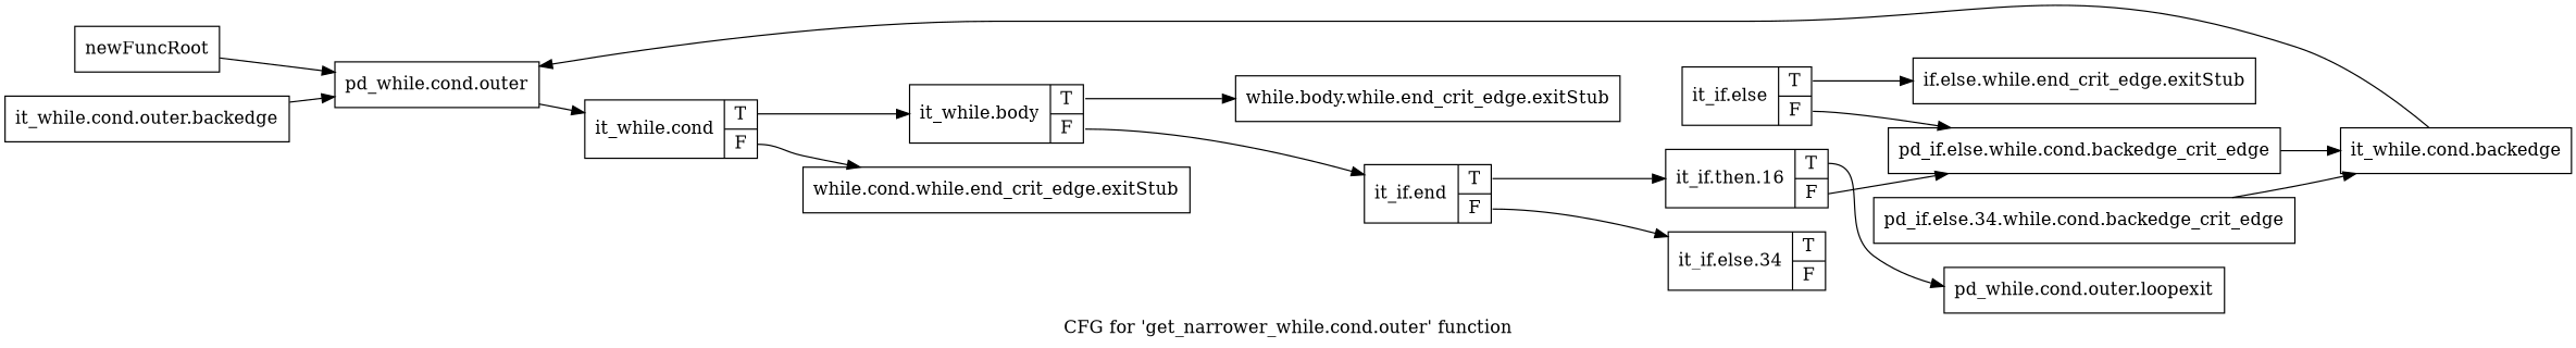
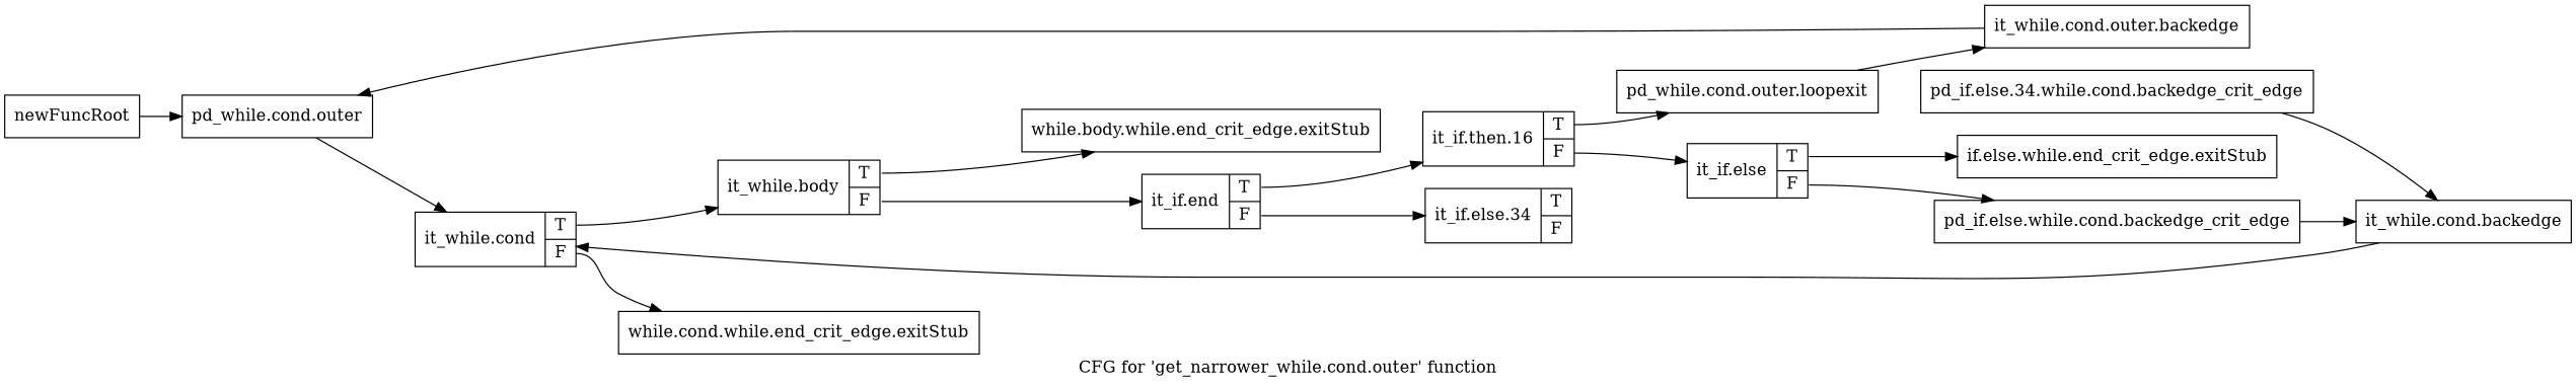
  digraph {
    label="CFG for 'get_narrower_while.cond.outer' function"
    rankdir=LR
    node [shape=record]
    n1 [label="{newFuncRoot}"]
    n2 [label="{pd_while.cond.outer}"]
    n3 [label="{it_while.cond|{<s0>T|<s1>F}}"]
    n4 [label="{while.cond.while.end_crit_edge.exitStub}"]
    n5 [label="{it_while.body|{<s0>T|<s1>F}}"]
    n6 [label="{while.body.while.end_crit_edge.exitStub}"]
    n7 [label="{if.else.while.end_crit_edge.exitStub}"]
    n8 [label="{it_if.end|{<s0>T|<s1>F}}"]
    n9 [label="{it_if.then.16|{<s0>T|<s1>F}}"]
    n10 [label="{it_if.else.34|{<s0>T|<s1>F}}"]
    n11 [label="{pd_while.cond.outer.loopexit}"]
    n12 [label="{it_if.else|{<s0>T|<s1>F}}"]
    n13 [label="{it_while.cond.outer.backedge}"]
    n14 [label="{pd_if.else.while.cond.backedge_crit_edge}"]
    n15 [label="{pd_if.else.34.while.cond.backedge_crit_edge}"]
    n16 [label="{it_while.cond.backedge}"]
    n1 -> n2
    n2 -> n3
    n3 -> n4 [tailport=s1]
    n3 -> n5 [tailport=s0]
    n5 -> n6 [tailport=s0]
    n5 -> n8 [tailport=s1]
    n8 -> n9 [tailport=s0]
    n8 -> n10 [tailport=s1]
    n9 -> n11 [tailport=s0]
-   n9 -> n14 [tailport=s1]
+   n9 -> n12 [tailport=s1]
+   n11 -> n13
    n12 -> n7 [tailport=s0]
    n12 -> n14 [tailport=s1]
    n13 -> n2
    n14 -> n16
    n15 -> n16
-   n16 -> n2
+   n16 -> n3
  }
